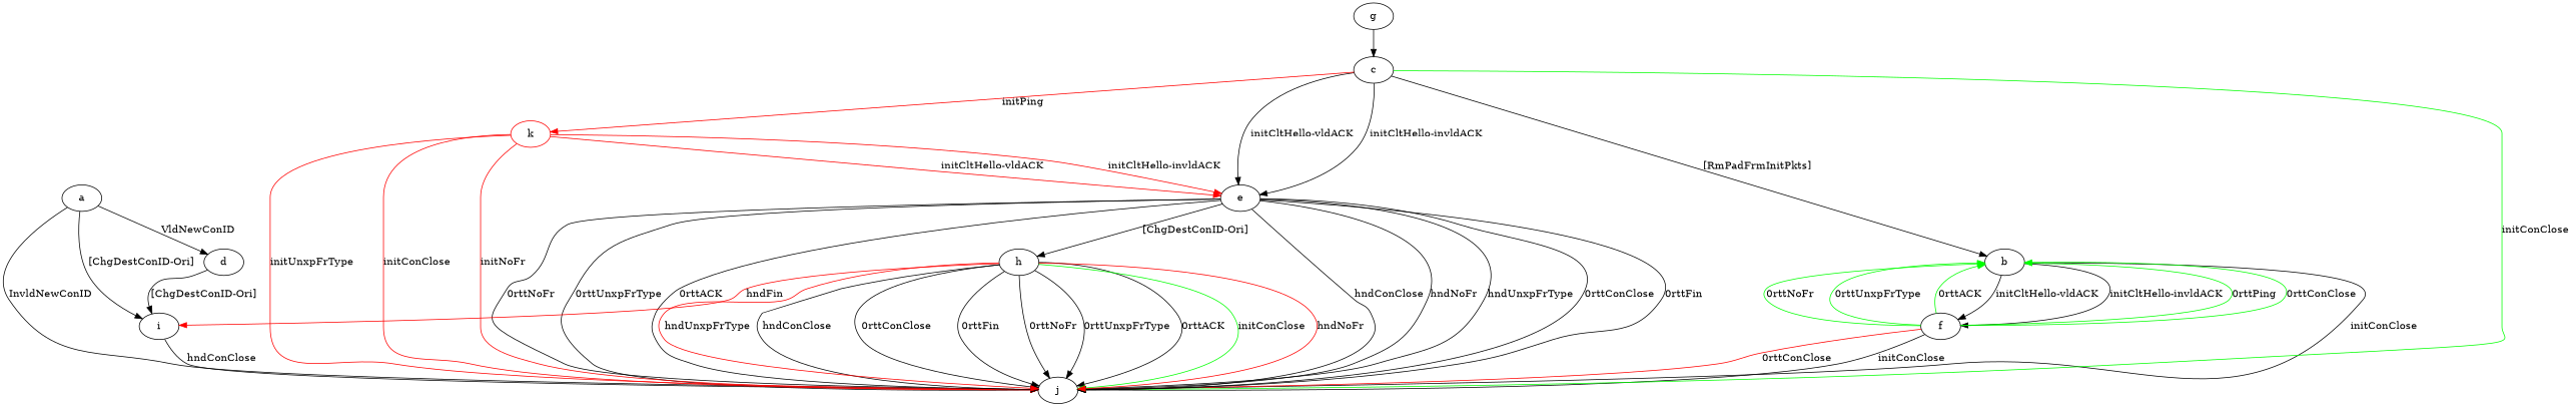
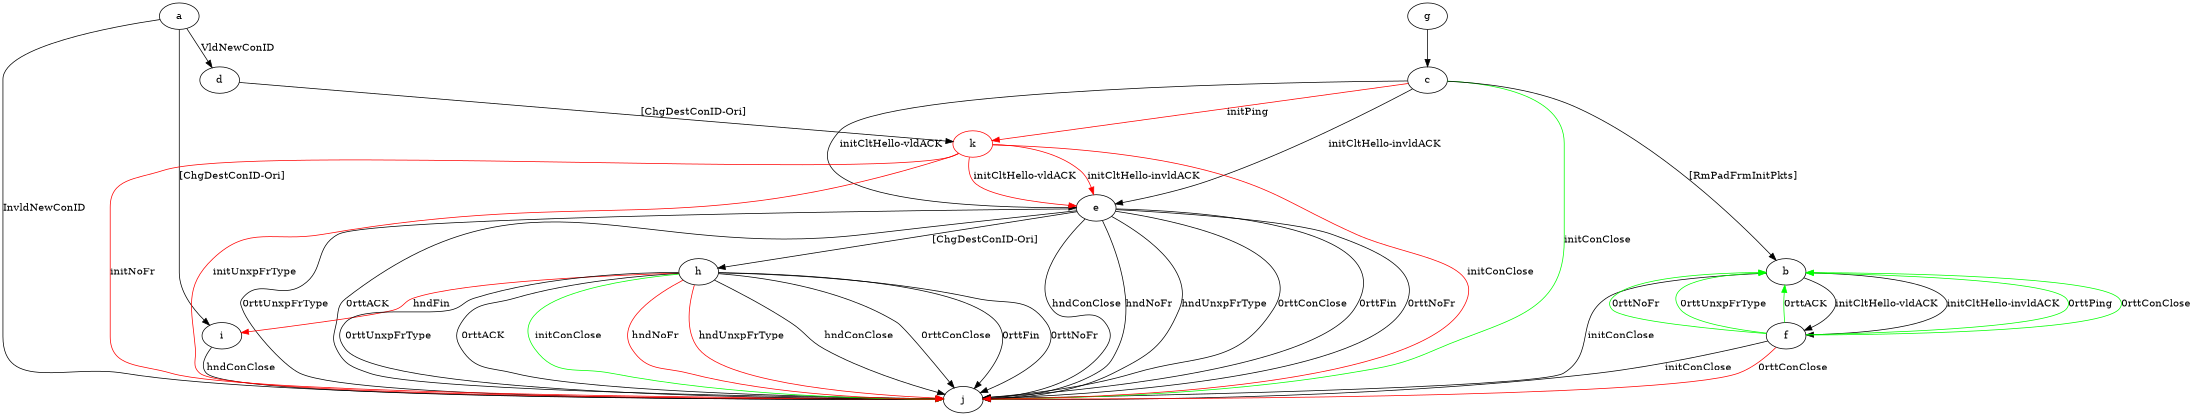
  digraph {
    a
    d
    i
    j
    b
    f
    c
    e
    k [color=red]
    h
    g
    a -> d [label="VldNewConID "]
    a -> i [label="[ChgDestConID-Ori] "]
    a -> j [label="InvldNewConID "]
-   d -> i [label="[ChgDestConID-Ori] "]
+   d -> k [label="[ChgDestConID-Ori] "]
    i -> j [label="hndConClose "]
    b -> j [label="initConClose "]
    b -> f [label="initCltHello-vldACK "]
    b -> f [label="initCltHello-invldACK "]
    f -> j [label="initConClose "]
    f -> j [color=red label="0rttConClose "]
    f -> b [color=green label="0rttPing "]
    f -> b [color=green label="0rttConClose "]
    f -> b [color=green label="0rttNoFr "]
    f -> b [color=green label="0rttUnxpFrType "]
    f -> b [color=green label="0rttACK "]
    c -> j [color=green label="initConClose "]
    c -> b [label="[RmPadFrmInitPkts] "]
    c -> e [label="initCltHello-vldACK "]
    c -> e [label="initCltHello-invldACK "]
    c -> k [color=red label="initPing "]
    e -> j [label="hndConClose "]
    e -> j [label="hndNoFr "]
    e -> j [label="hndUnxpFrType "]
    e -> j [label="0rttConClose "]
    e -> j [label="0rttFin "]
    e -> j [label="0rttNoFr "]
    e -> j [label="0rttUnxpFrType "]
    e -> j [label="0rttACK "]
    e -> h [label="[ChgDestConID-Ori] "]
    k -> j [color=red label="initConClose "]
    k -> j [color=red label="initNoFr "]
    k -> j [color=red label="initUnxpFrType "]
    k -> e [color=red label="initCltHello-vldACK "]
    k -> e [color=red label="initCltHello-invldACK "]
    h -> i [color=red label="hndFin "]
    h -> j [label="hndConClose "]
    h -> j [label="0rttConClose "]
    h -> j [label="0rttFin "]
    h -> j [label="0rttNoFr "]
    h -> j [label="0rttUnxpFrType "]
    h -> j [label="0rttACK "]
    h -> j [color=green label="initConClose "]
    h -> j [color=red label="hndNoFr "]
    h -> j [color=red label="hndUnxpFrType "]
    g -> c
  }
